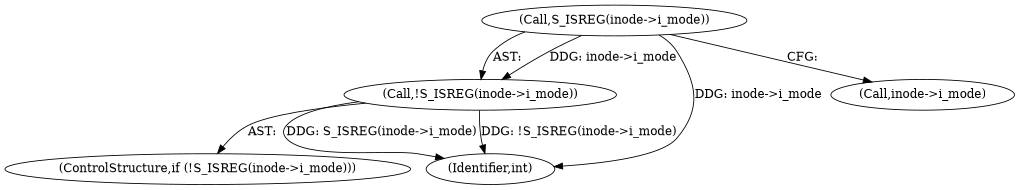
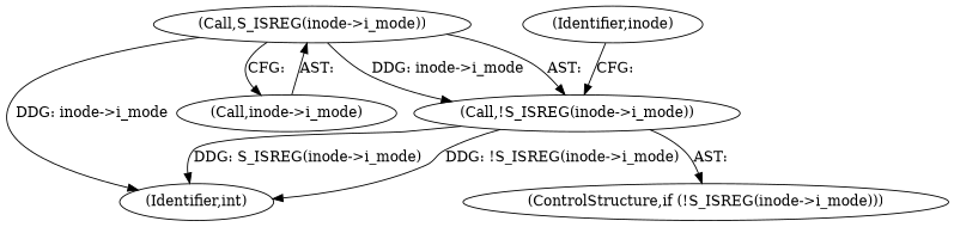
  digraph {
    n1 [label="(Call,S_ISREG(inode->i_mode))"]
    n2 [label="(Call,!S_ISREG(inode->i_mode))"]
    n3 [label="(Identifier,int)"]
    n4 [label="(Call,inode->i_mode)"]
    n5 [label="(ControlStructure,if (!S_ISREG(inode->i_mode)))"]
+   n6 [label="(Identifier,inode)"]
    n1 -> n2 [label="AST: "]
    n1 -> n2 [label="DDG: inode->i_mode"]
    n1 -> n3 [label="DDG: inode->i_mode"]
    n1 -> n4 [label="CFG: "]
    n2 -> n3 [label="DDG: !S_ISREG(inode->i_mode)"]
    n2 -> n3 [label="DDG: S_ISREG(inode->i_mode)"]
    n2 -> n5 [label="AST: "]
+   n4 -> n1 [label="AST: "]
+   n6 -> n2 [label="CFG: "]
  }
